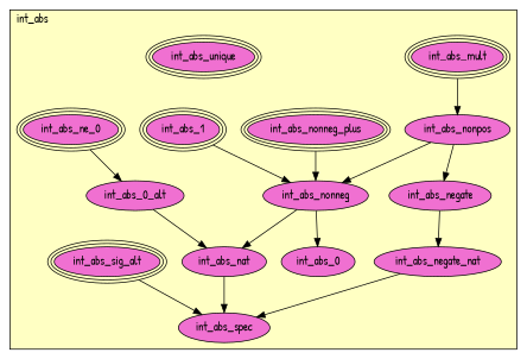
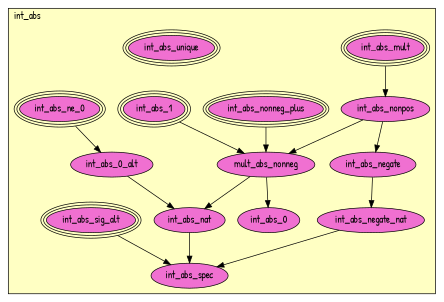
  digraph {
    fontname="Patrick Hand"
    node [fillcolor="#F070D1" fontname="Patrick Hand" style=filled]
    edge [fontname="Patrick Hand"]
    n1 [label=int_abs_mult peripheries=3]
    n2 [label=int_abs_nonneg_plus peripheries=3]
    n3 [label=int_abs_1 peripheries=3]
    n4 [label=int_abs_nonpos]
-   n5 [label=int_abs_nonneg]
+   n5 [label=mult_abs_nonneg]
    n6 [label=int_abs_0]
    n7 [label=int_abs_ne_0 peripheries=3]
    n8 [label=int_abs_0_alt]
    n9 [label=int_abs_negate]
    n10 [label=int_abs_negate_nat]
    n11 [label=int_abs_nat]
    n12 [label=int_abs_sig_alt peripheries=3]
    n13 [label=int_abs_spec]
    n14 [label=int_abs_unique peripheries=3]
    subgraph cluster_1 {
      fillcolor="#FFFFC3"
      label=int_abs
      labeljust=l
      style=filled
      n1
      n2
      n3
      n4
      n5
      n6
      n7
      n8
      n9
      n10
      n11
      n12
      n13
      n14
    }
    n1 -> n4
    n2 -> n5
    n3 -> n5
    n4 -> n5
    n4 -> n9
    n5 -> n6
    n5 -> n11
    n7 -> n8
    n8 -> n11
    n9 -> n10
    n10 -> n13
    n11 -> n13
    n12 -> n13
  }
